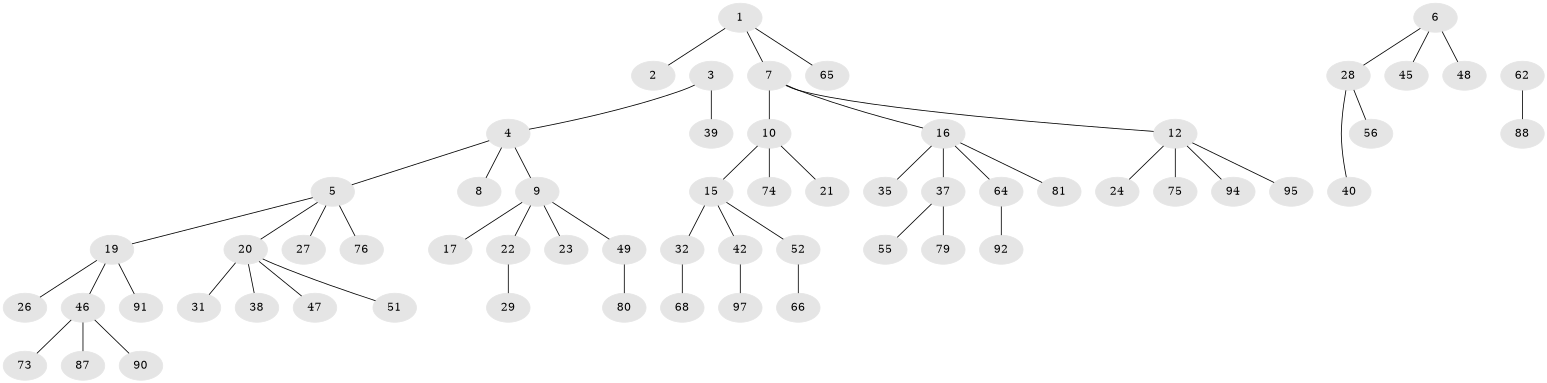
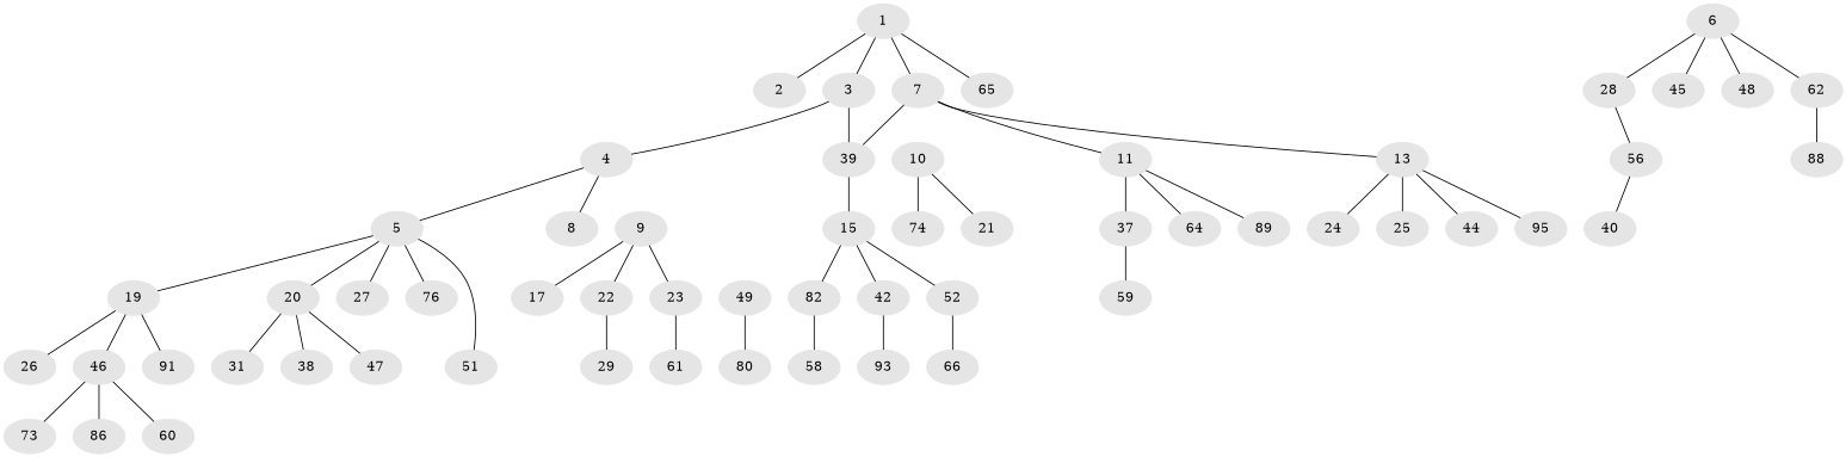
  graph {
    node [color=gray90 style=filled]
    1 [super="+77"]
    2 [super="+85"]
    3
    7
    65
    4 [super="+72"]
    39
    10 [super="+58"]
-   11 [super="+18" label=16]
-   12 [super="+16"]
+   11 [super="+18"]
+   12 [super="+16" label=13]
    5 [super="+34"]
    8
    9 [super="+13"]
    6 [super="+41"]
    28 [super="+79"]
    45 [super="+82"]
    48 [super="+78"]
    62 [super="+84"]
    19 [super="+75"]
    20 [super="+49"]
    27
    76
    17 [super="+71"]
    22 [super="+89"]
    23 [super="+36"]
    n26 [label=49]
    26
    46 [super="+54"]
    91
    31
    38 [super="+57"]
    47
    51
    40 [super="+53"]
    56
    88
    n37 [label=74]
    15 [super="+33"]
    21 [super="+30"]
-   35
    37 [super="+43"]
    n42 [label=64]
-   81
+   81 [label=89]
    24
-   25 [super="+70" label=75]
-   44 [super="+83" label=94]
+   25 [super="+70"]
+   44 [super="+83"]
    95
    29 [super="+74"]
+   61
    80 [super="+94"]
-   32 [super="+50"]
+   32 [super="+50" label=82]
    42 [super="+86"]
    52 [super="+60"]
-   55 [super="+63"]
-   59 [super="+64" label=79]
-   92
-   68
-   93 [label=97]
+   59 [super="+64"]
+   68 [label=58]
+   93
    66
    73
-   87
-   90
+   87 [label=86]
+   90 [label=60]
    1 -- 2
+   1 -- 3
    1 -- 7
    1 -- 65
    3 -- 4
    3 -- 39
-   7 -- 10
+   7 -- 39
    7 -- 11
    7 -- 12
    4 -- 5
    4 -- 8
-   4 -- 9
    10 -- n37
-   10 -- 15
+   39 -- 15
    10 -- 21
-   11 -- 35
    11 -- 37
    11 -- n42
    11 -- 81
    12 -- 24
    12 -- 25
    12 -- 44
    12 -- 95
    5 -- 19
    5 -- 20
    5 -- 27
    5 -- 76
    9 -- 17
    9 -- 22
    9 -- 23
-   9 -- n26
    6 -- 28
    6 -- 45
    6 -- 48
-   28 -- 40
+   6 -- 62
+   56 -- 40
    28 -- 56
    62 -- 88
    19 -- 26
    19 -- 46
    19 -- 91
    20 -- 31
    20 -- 38
    20 -- 47
-   20 -- 51
+   5 -- 51
    22 -- 29
+   23 -- 61
    n26 -- 80
    46 -- 73
    46 -- 87
    46 -- 90
    15 -- 32
    15 -- 42
    15 -- 52
-   37 -- 55
    37 -- 59
-   n42 -- 92
    32 -- 68
    42 -- 93
    52 -- 66
  }
